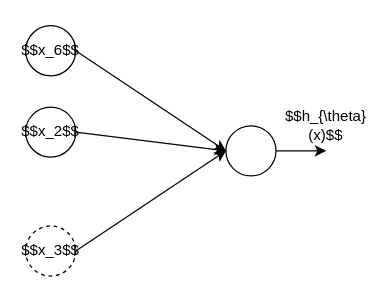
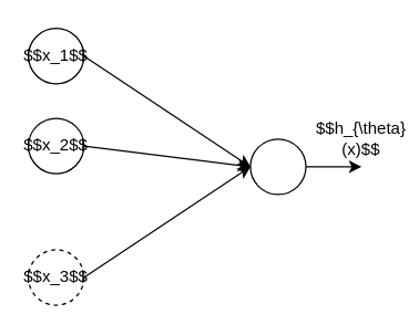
  <mxCell id="0" />
  <mxCell id="1" parent="0" />
- <mxCell id="2" value="$$x_6$$" style="ellipse;whiteSpace=wrap;html=1;aspect=fixed;" parent="1" vertex="1"><mxGeometry x="20" y="20" width="40" height="40" as="geometry" /></mxCell>
+ <mxCell id="2" value="$$x_1$$" style="ellipse;whiteSpace=wrap;html=1;aspect=fixed;" parent="1" vertex="1"><mxGeometry x="20" y="20" width="40" height="40" as="geometry" /></mxCell>
  <mxCell id="3" value="$$x_2$$" style="ellipse;whiteSpace=wrap;html=1;aspect=fixed;" parent="1" vertex="1"><mxGeometry x="20" y="85" width="40" height="40" as="geometry" /></mxCell>
  <mxCell id="4" value="$$x_3$$" style="ellipse;whiteSpace=wrap;html=1;aspect=fixed;dashed=1;" parent="1" vertex="1"><mxGeometry x="20" y="180" width="40" height="40" as="geometry" /></mxCell>
  <mxCell id="5" style="edgeStyle=orthogonalEdgeStyle;rounded=0;orthogonalLoop=1;jettySize=auto;html=1;exitX=1;exitY=0.5;exitDx=0;exitDy=0;" parent="1" source="6" edge="1"><mxGeometry relative="1" as="geometry"><mxPoint x="260" y="120" as="targetPoint" /></mxGeometry></mxCell>
  <mxCell id="6" value="" style="ellipse;whiteSpace=wrap;html=1;aspect=fixed;" parent="1" vertex="1"><mxGeometry x="180" y="100" width="40" height="40" as="geometry" /></mxCell>
  <mxCell id="7" value="" style="endArrow=classic;html=1;exitX=1;exitY=0.5;exitDx=0;exitDy=0;entryX=0;entryY=0.5;entryDx=0;entryDy=0;" parent="1" source="2" target="6" edge="1"><mxGeometry width="50" height="50" relative="1" as="geometry"><mxPoint x="340" y="180" as="sourcePoint" /><mxPoint x="390" y="130" as="targetPoint" /></mxGeometry></mxCell>
  <mxCell id="8" value="" style="endArrow=classic;html=1;exitX=1;exitY=0.5;exitDx=0;exitDy=0;entryX=0;entryY=0.5;entryDx=0;entryDy=0;" parent="1" source="3" target="6" edge="1"><mxGeometry width="50" height="50" relative="1" as="geometry"><mxPoint x="70" y="50" as="sourcePoint" /><mxPoint x="190" y="130" as="targetPoint" /></mxGeometry></mxCell>
  <mxCell id="9" value="" style="endArrow=classic;html=1;exitX=1;exitY=0.5;exitDx=0;exitDy=0;entryX=0;entryY=0.5;entryDx=0;entryDy=0;" parent="1" source="4" target="6" edge="1"><mxGeometry width="50" height="50" relative="1" as="geometry"><mxPoint x="80" y="60" as="sourcePoint" /><mxPoint x="200" y="140" as="targetPoint" /></mxGeometry></mxCell>
  <mxCell id="10" value="$$h_{\theta}(x)$$" style="text;html=1;strokeColor=none;fillColor=none;align=center;verticalAlign=middle;whiteSpace=wrap;rounded=0;" parent="1" vertex="1"><mxGeometry x="240" y="90" width="40" height="20" as="geometry" /></mxCell>
